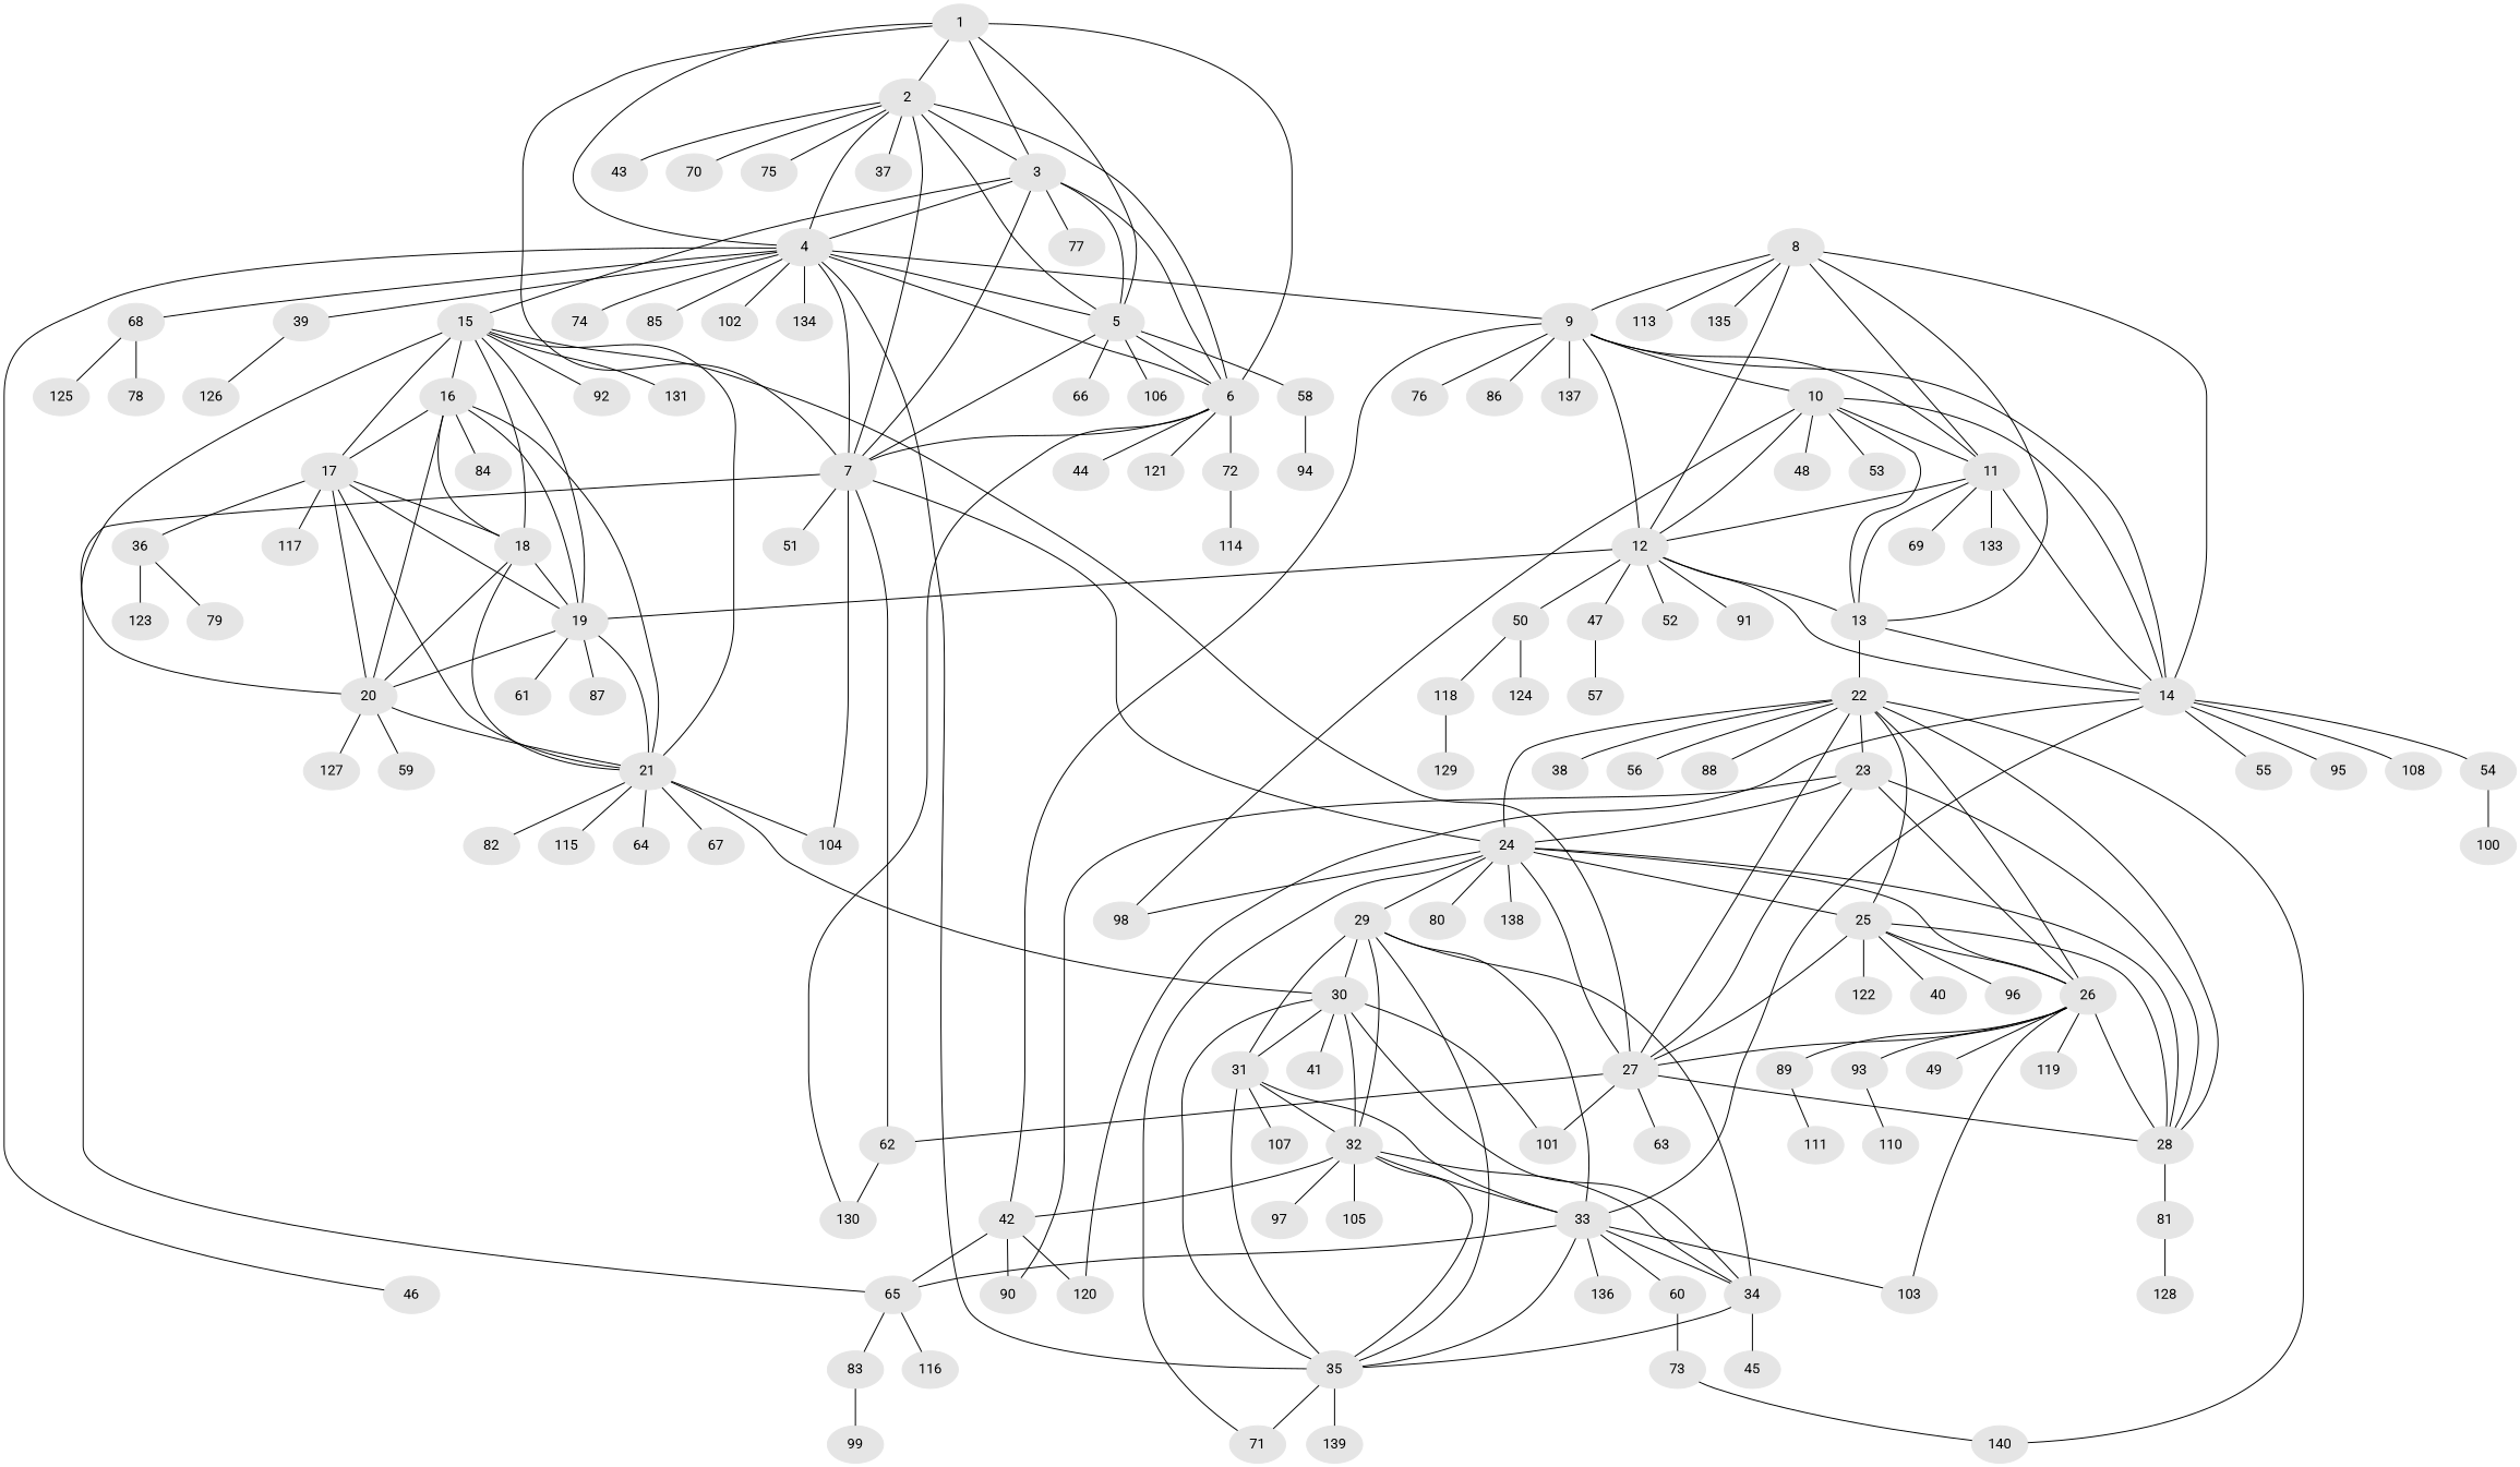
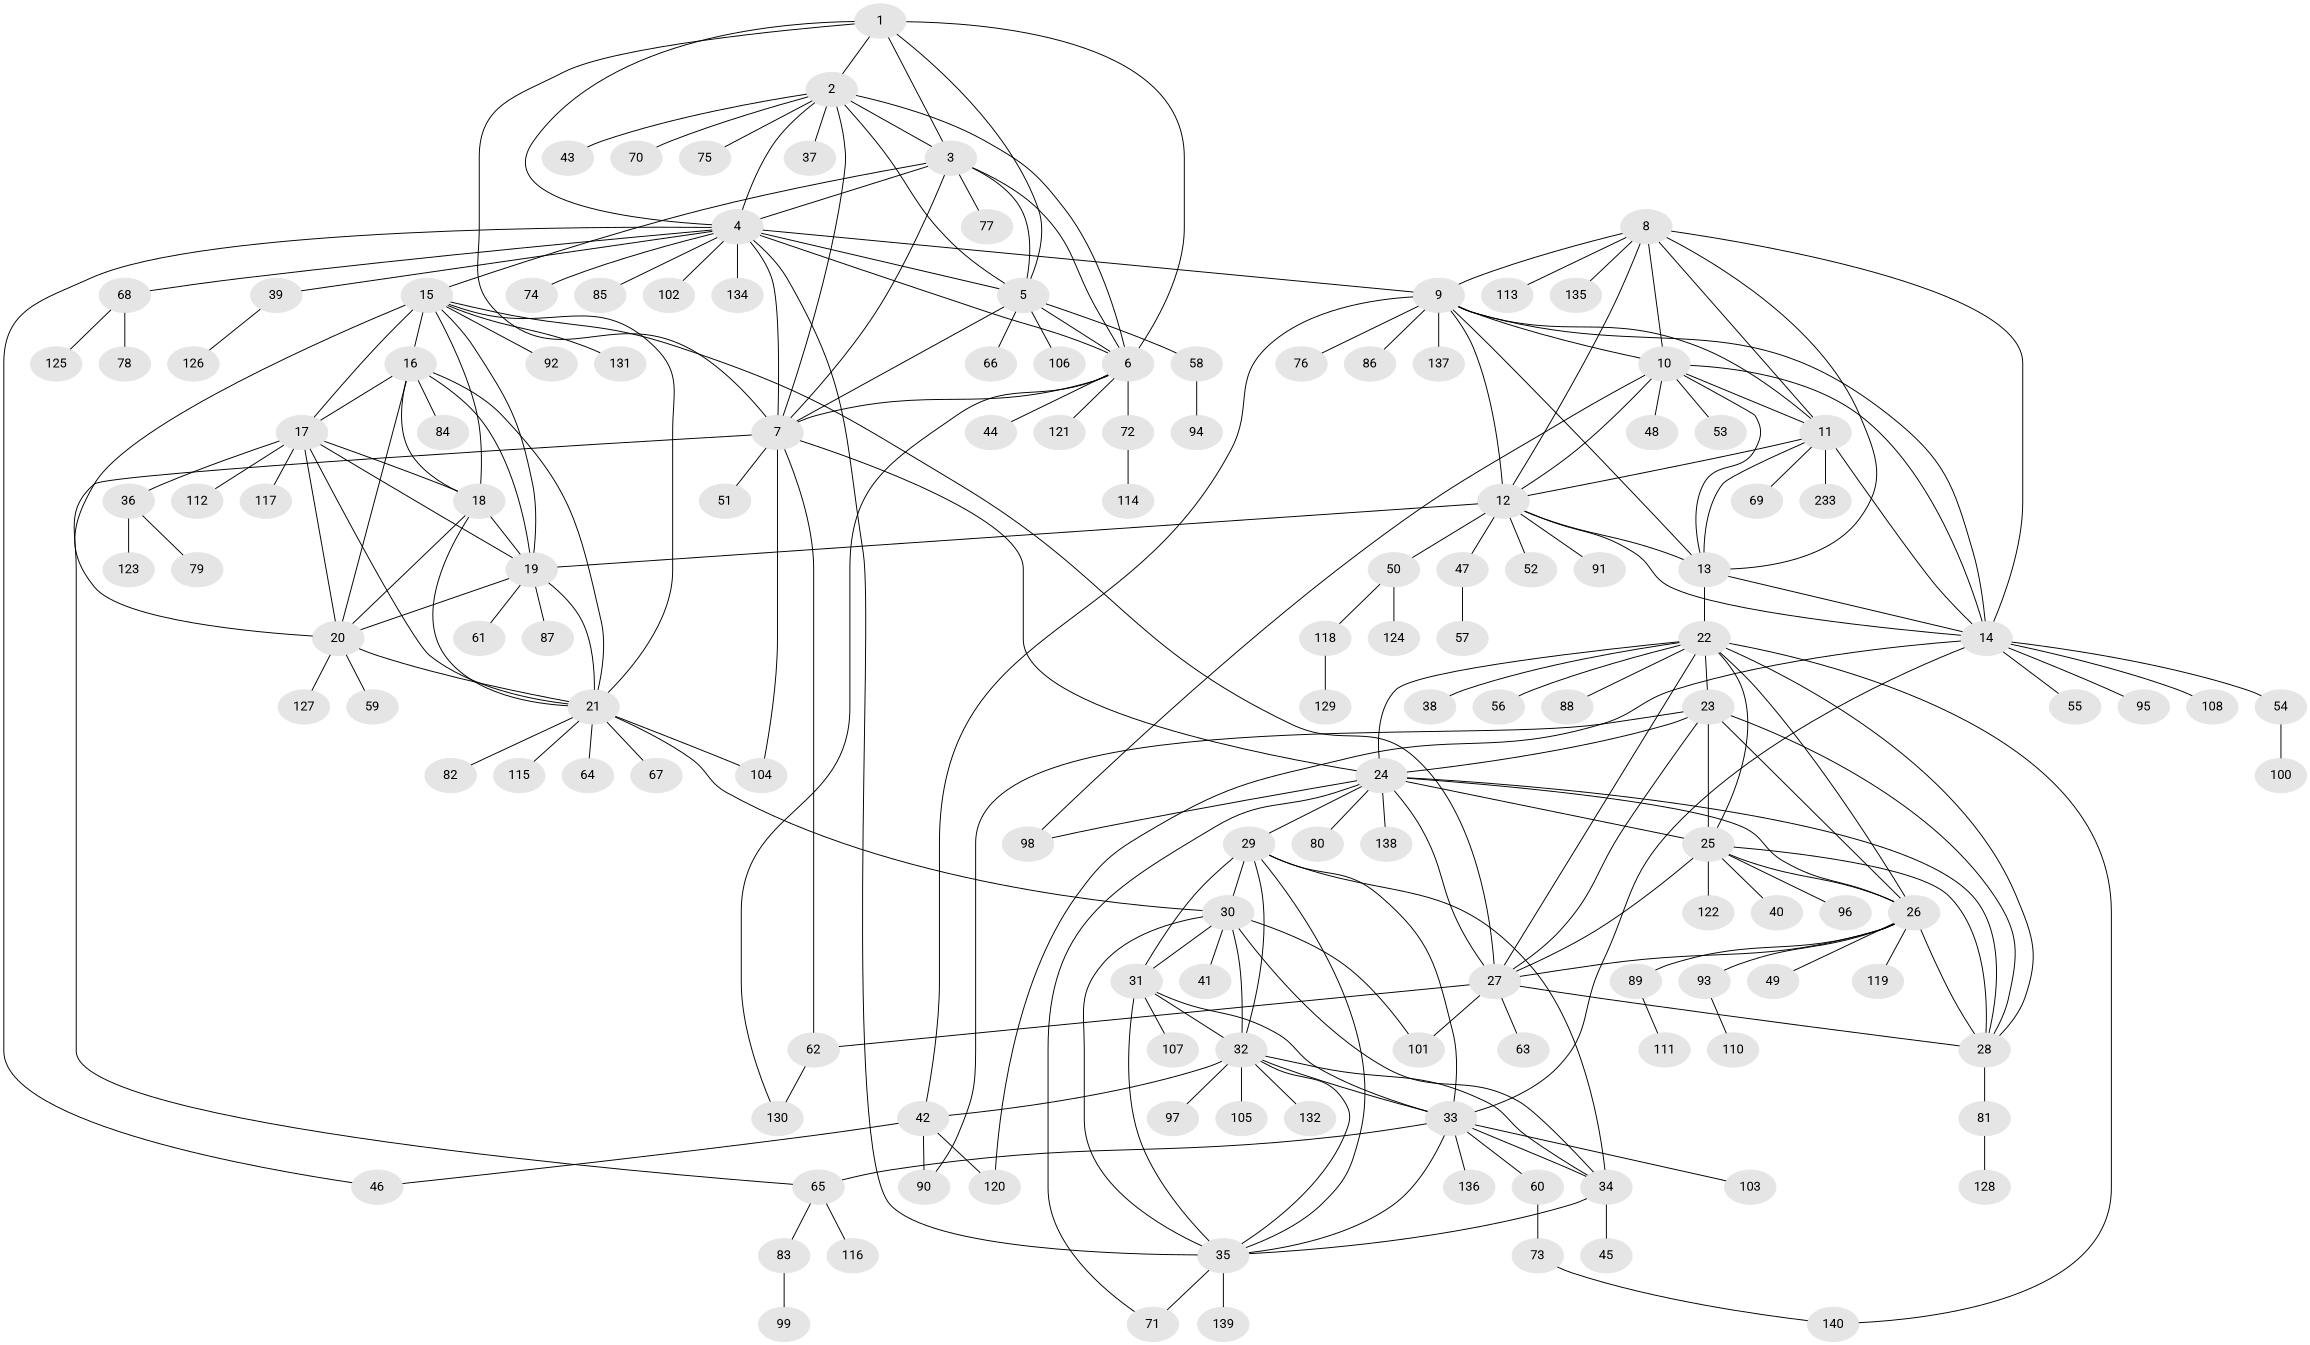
  graph {
    fontname=Roboto
    node [color=gray90 fontname=Roboto style=filled]
    edge [fontname=Roboto]
    1
    2
    3
    4
    5
    6
    7
    37
    43
    70
    75
    15
    77
    9
    35
    39
    46
    68
    74
    85
    102
    134
    58
    66
    106
    44
    72
    121
    130
    24
    51
    62
    65
    104
    19
    16
    17
    18
    20
    21
    27
    92
    131
    10
    11
    12
    13
    14
    42
    76
    86
    137
    71
    139
    126
    78
    125
    94
    114
    98
    25
    26
    28
    29
    80
    138
    83
    116
    8
    113
    135
    48
    53
    69
-   133
+   133 [label=233]
    47
    50
    52
    91
    22
    33
    54
    55
    95
    108
    120
    90
    61
    87
    57
    118
    124
    23
    38
    56
    88
    140
    103
    34
    60
    136
    100
    84
    36
+   112
    117
    59
    127
    30
    64
    67
    82
    115
    63
    101
    79
    123
    31
    32
    41
    40
    96
    122
    49
    89
    93
    119
    81
    111
    110
    128
    107
    97
    105
+   132
    45
    73
    129
    99
    1 -- 2
    1 -- 3
    1 -- 4
    1 -- 5
    1 -- 6
    1 -- 7
    2 -- 3
    2 -- 4
    2 -- 5
    2 -- 6
    2 -- 7
    2 -- 37
    2 -- 43
    2 -- 70
    2 -- 75
    3 -- 4
    3 -- 5
    3 -- 6
    3 -- 7
    3 -- 15
    3 -- 77
    4 -- 5
    4 -- 6
    4 -- 7
    4 -- 9
    4 -- 35
    4 -- 39
    4 -- 46
    4 -- 68
    4 -- 74
    4 -- 85
    4 -- 102
    4 -- 134
    5 -- 6
    5 -- 7
    5 -- 58
    5 -- 66
    5 -- 106
    6 -- 7
    6 -- 44
    6 -- 72
    6 -- 121
    6 -- 130
    7 -- 24
    7 -- 51
    7 -- 62
    7 -- 65
    7 -- 104
    15 -- 19
    15 -- 16
    15 -- 17
    15 -- 18
    15 -- 20
    15 -- 21
    15 -- 27
    15 -- 92
    15 -- 131
    9 -- 10
    9 -- 11
    9 -- 12
+   9 -- 13
    9 -- 14
    9 -- 42
    9 -- 76
    9 -- 86
    9 -- 137
    35 -- 71
    35 -- 139
    39 -- 126
    68 -- 78
    68 -- 125
    58 -- 94
    72 -- 114
    24 -- 27
    24 -- 71
    24 -- 98
    24 -- 25
    24 -- 26
    24 -- 28
    24 -- 29
    24 -- 80
    24 -- 138
    62 -- 130
    65 -- 83
    65 -- 116
    19 -- 20
    19 -- 21
    19 -- 61
    19 -- 87
    16 -- 19
    16 -- 17
    16 -- 18
    16 -- 20
    16 -- 21
    16 -- 84
    17 -- 19
    17 -- 18
    17 -- 20
    17 -- 21
    17 -- 36
+   17 -- 112
    17 -- 117
    18 -- 19
    18 -- 20
    18 -- 21
    20 -- 21
    20 -- 59
    20 -- 127
    21 -- 104
    21 -- 30
    21 -- 64
    21 -- 67
    21 -- 82
    21 -- 115
    27 -- 62
    27 -- 28
    27 -- 63
    27 -- 101
    10 -- 11
    10 -- 12
    10 -- 13
    10 -- 14
    10 -- 98
    10 -- 48
    10 -- 53
    11 -- 12
    11 -- 13
    11 -- 14
    11 -- 69
    11 -- 133
    12 -- 19
    12 -- 13
    12 -- 14
    12 -- 47
    12 -- 50
    12 -- 52
    12 -- 91
    13 -- 14
    13 -- 22
    14 -- 33
    14 -- 54
    14 -- 55
    14 -- 95
    14 -- 108
    14 -- 120
-   42 -- 65
+   42 -- 46
    42 -- 120
    42 -- 90
    25 -- 27
    25 -- 26
    25 -- 28
    25 -- 40
    25 -- 96
    25 -- 122
    26 -- 27
    26 -- 28
-   26 -- 103
    26 -- 49
    26 -- 89
    26 -- 93
    26 -- 119
    28 -- 81
    29 -- 35
    29 -- 33
    29 -- 34
    29 -- 30
    29 -- 31
    29 -- 32
    83 -- 99
    8 -- 9
+   8 -- 10
    8 -- 11
    8 -- 12
    8 -- 13
    8 -- 14
    8 -- 113
    8 -- 135
    47 -- 57
    50 -- 118
    50 -- 124
    22 -- 24
    22 -- 27
    22 -- 25
    22 -- 26
    22 -- 28
    22 -- 23
    22 -- 38
    22 -- 56
    22 -- 88
    22 -- 140
    33 -- 35
    33 -- 65
    33 -- 103
    33 -- 34
    33 -- 60
    33 -- 136
    54 -- 100
    118 -- 129
    23 -- 24
    23 -- 27
+   23 -- 25
    23 -- 26
    23 -- 28
    23 -- 90
    34 -- 35
    34 -- 45
    60 -- 73
    36 -- 79
    36 -- 123
    30 -- 35
    30 -- 34
    30 -- 101
    30 -- 31
    30 -- 32
    30 -- 41
    31 -- 35
    31 -- 33
    31 -- 32
    31 -- 107
    32 -- 35
    32 -- 42
    32 -- 33
    32 -- 34
    32 -- 97
    32 -- 105
+   32 -- 132
    89 -- 111
    93 -- 110
    81 -- 128
    73 -- 140
  }
